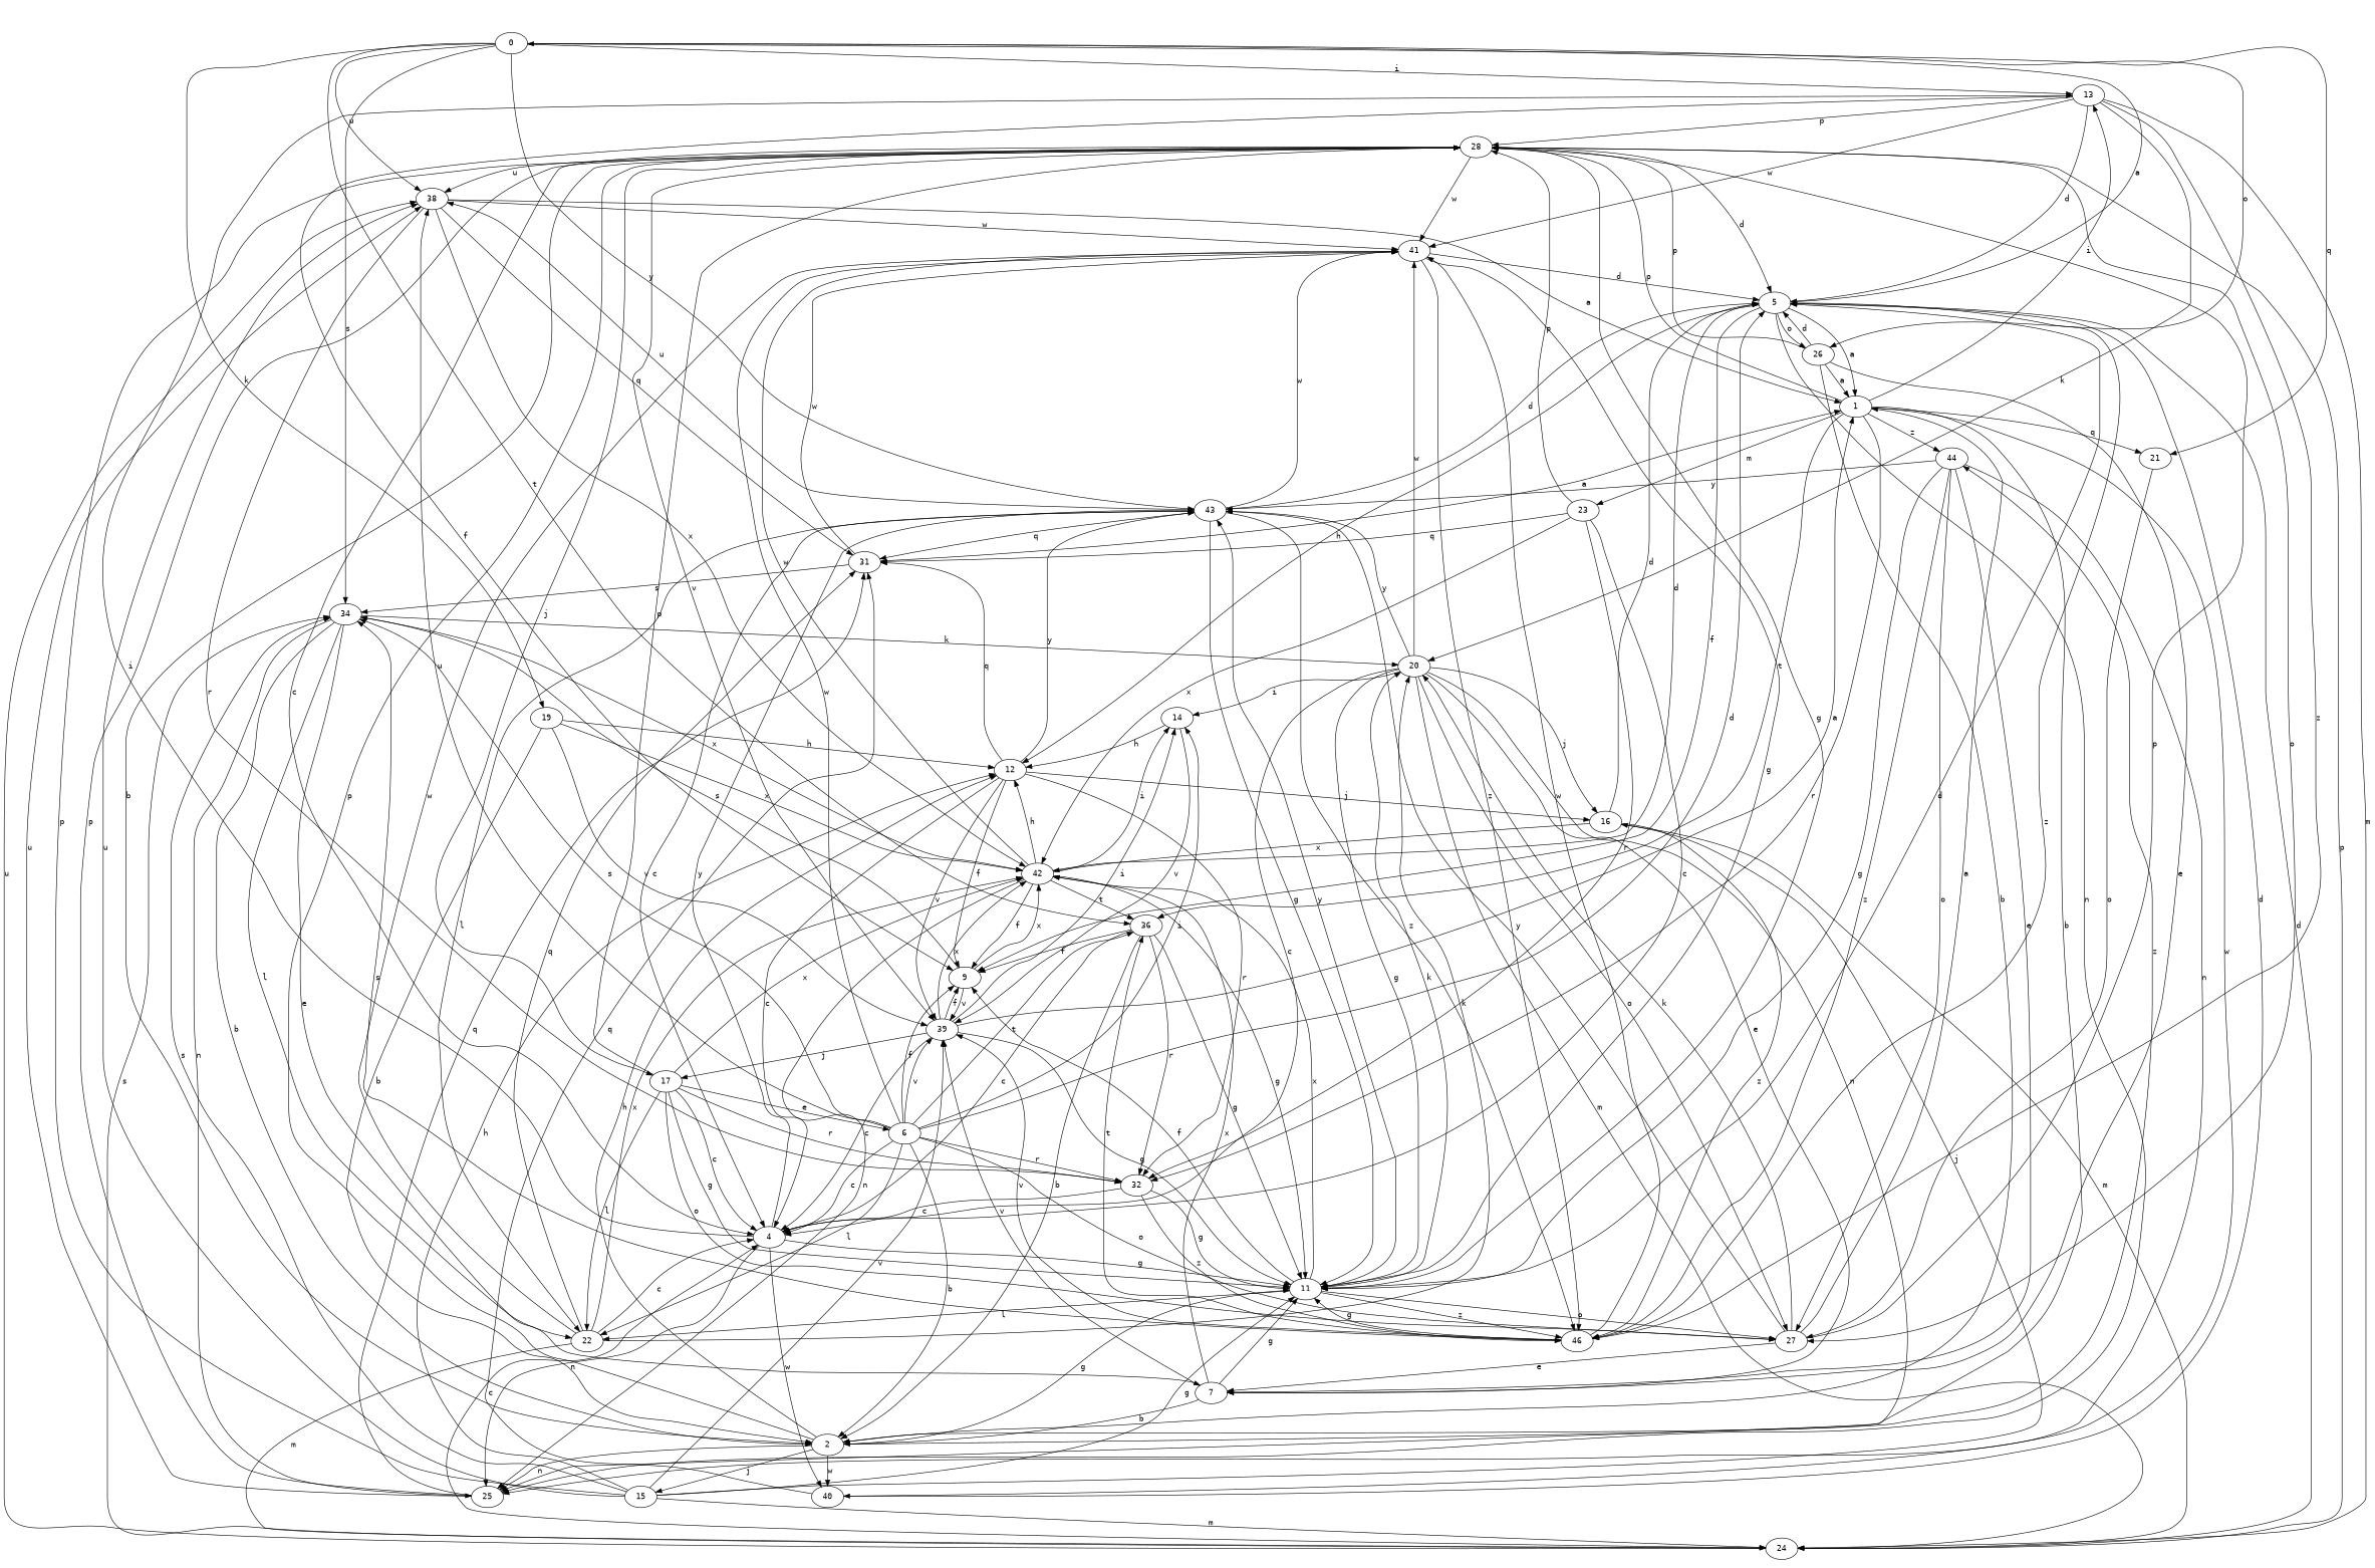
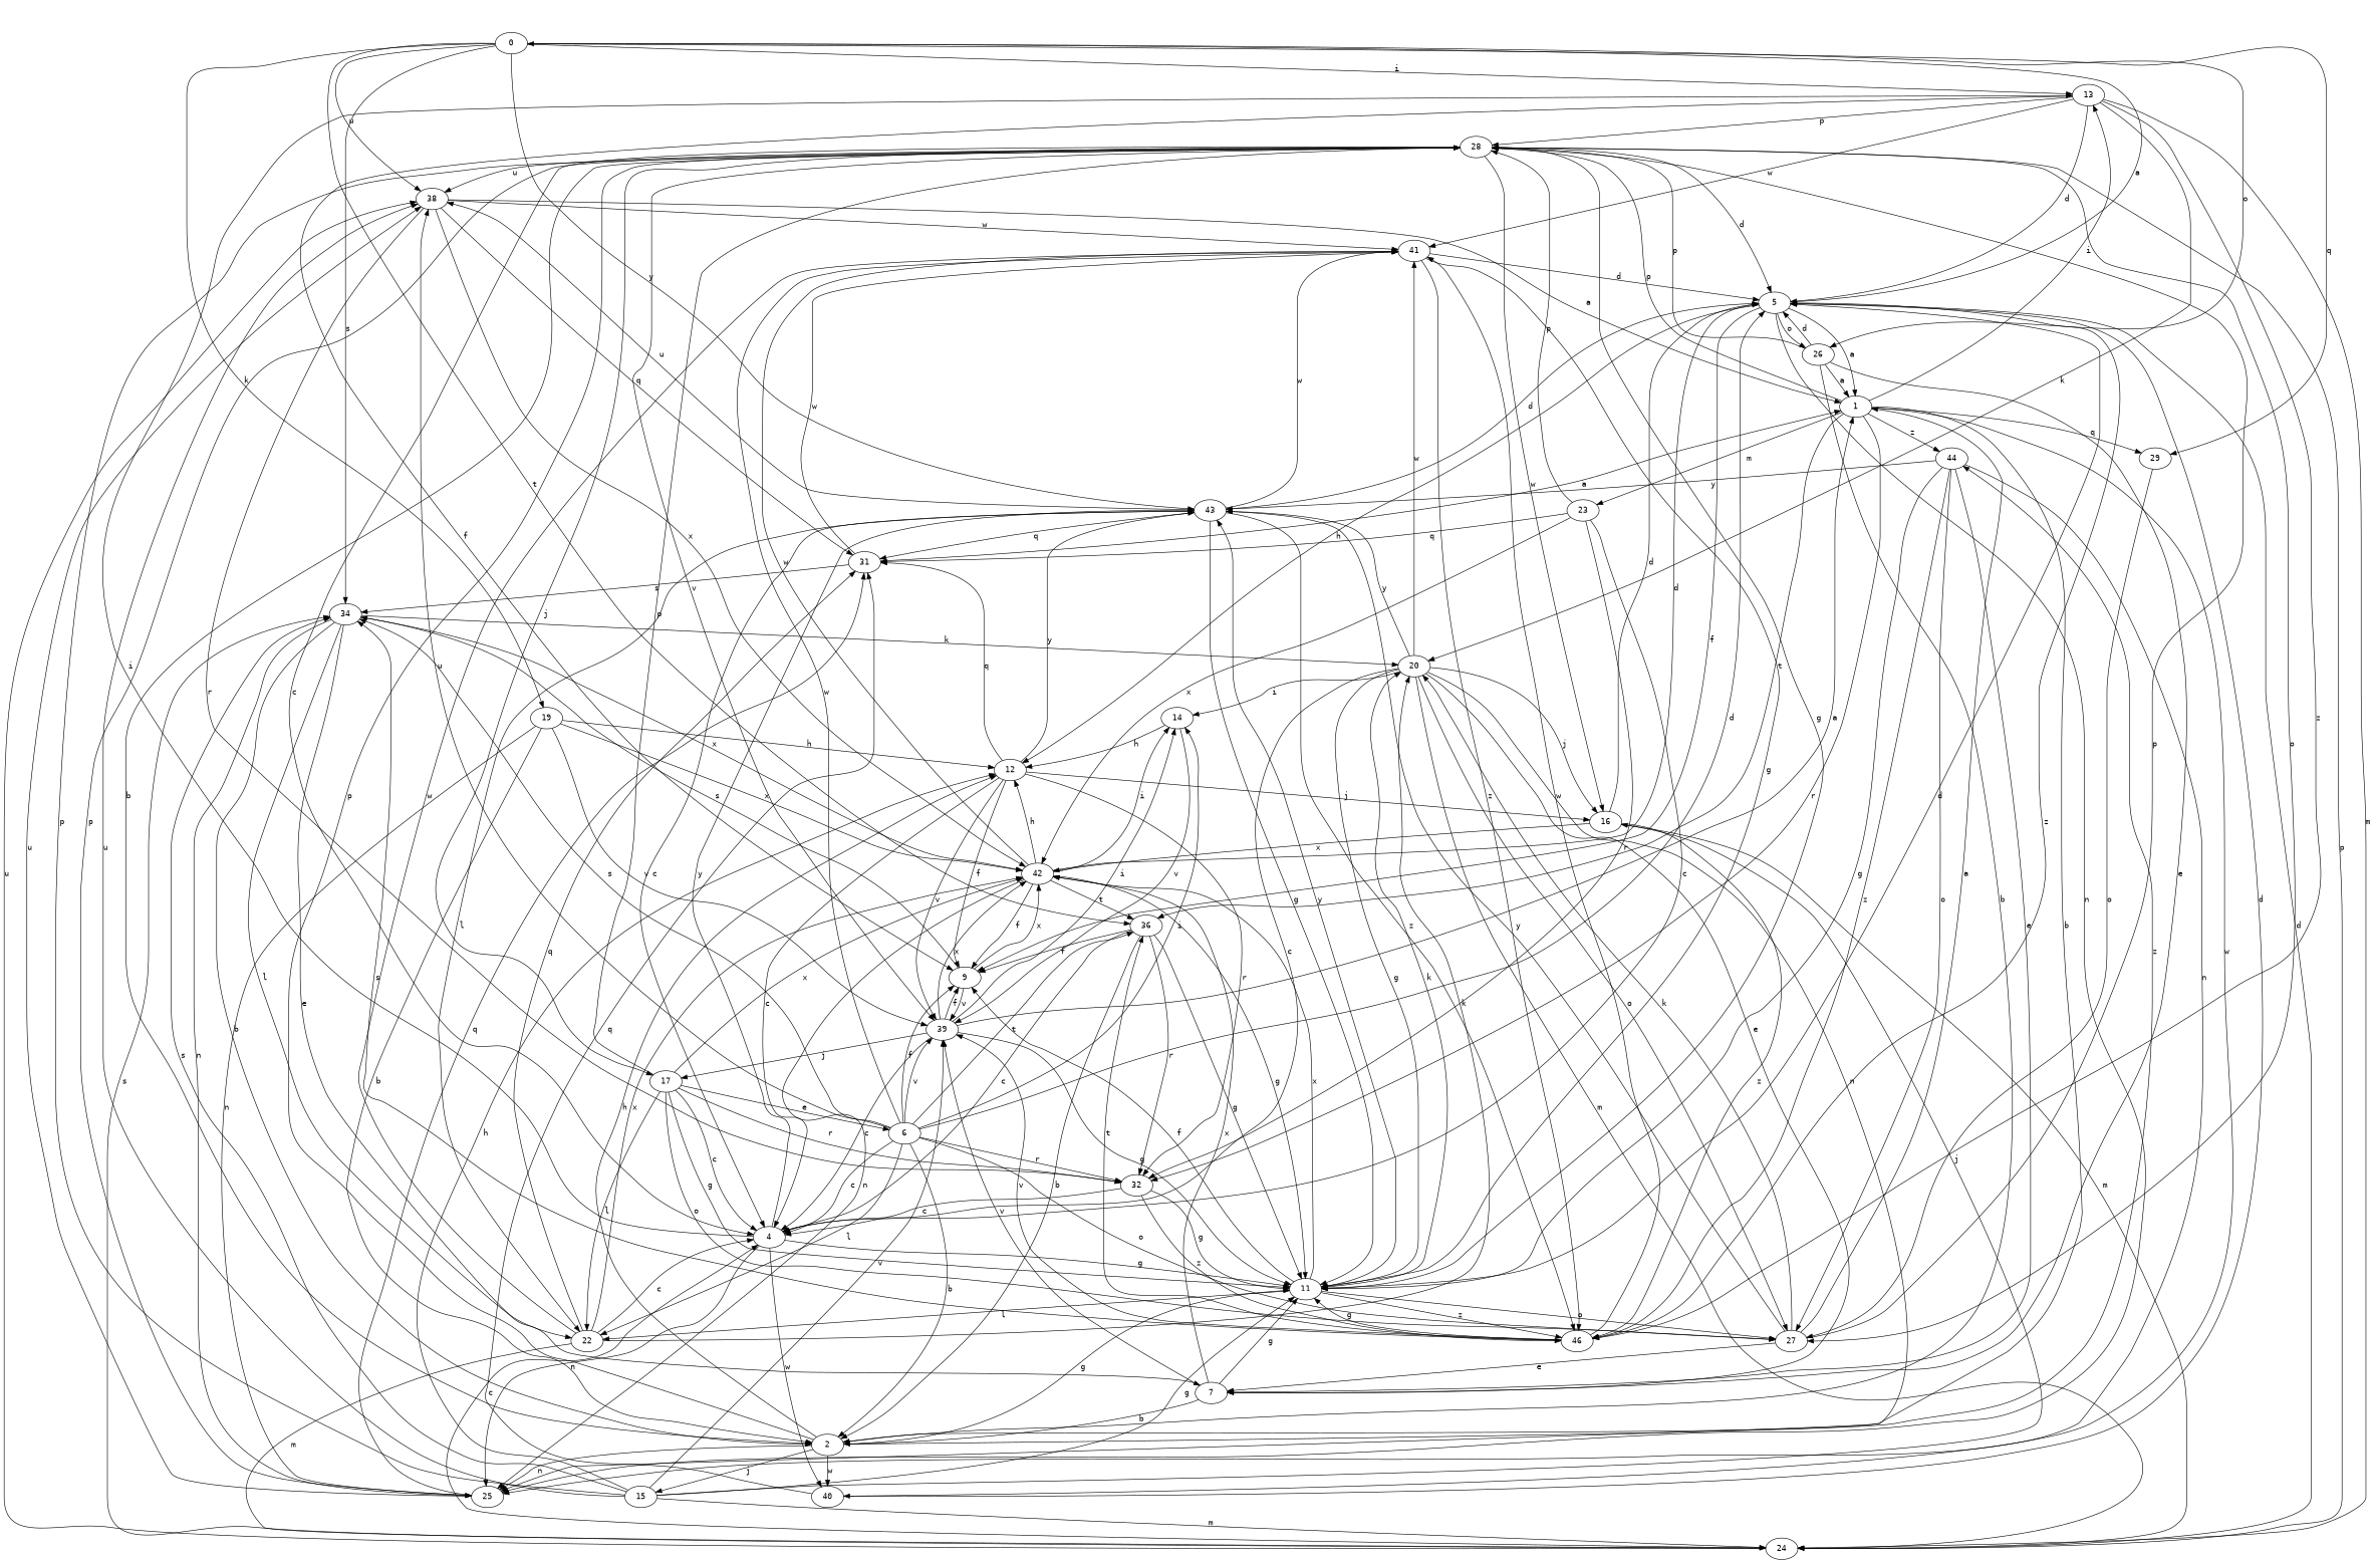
  strict digraph {
    fontname="DejaVu Sans Mono"
    node [fontname="DejaVu Sans Mono"]
    edge [fontname="DejaVu Sans Mono"]
    0
    13
    19
    26
-   29 [label=21]
+   29
    34
    36
    38
    43
    28
    5
    9
    46
    41
    20
    24
    2
    12
    25
    39
    42
    1
    7
    27
    22
    32
    11
    4
    31
    23
    40
    44
    15
    17
    16
    6
    14
    0 -> 13 [label=i]
    0 -> 19 [label=k]
    0 -> 26 [label=o]
    0 -> 29 [label=q]
    0 -> 34 [label=s]
    0 -> 36 [label=t]
    0 -> 38 [label=u]
    0 -> 43 [label=y]
    13 -> 28 [label=p]
    13 -> 5 [label=d]
    13 -> 9 [label=f]
    13 -> 46 [label=z]
    13 -> 41 [label=w]
    13 -> 20 [label=k]
    13 -> 24 [label=m]
    19 -> 2 [label=b]
    19 -> 12 [label=h]
+   19 -> 25 [label=n]
    19 -> 39 [label=v]
    19 -> 42 [label=x]
    26 -> 28 [label=p]
    26 -> 5 [label=d]
    26 -> 2 [label=b]
    26 -> 1 [label=a]
    26 -> 7 [label=e]
    29 -> 27 [label=o]
    34 -> 20 [label=k]
    34 -> 2 [label=b]
    34 -> 25 [label=n]
    34 -> 42 [label=x]
    34 -> 7 [label=e]
    34 -> 22 [label=l]
    36 -> 9 [label=f]
    36 -> 2 [label=b]
    36 -> 32 [label=r]
    36 -> 11 [label=g]
    36 -> 4 [label=c]
    38 -> 41 [label=w]
    38 -> 42 [label=x]
    38 -> 1 [label=a]
    38 -> 32 [label=r]
    38 -> 31 [label=q]
    43 -> 38 [label=u]
    43 -> 5 [label=d]
    43 -> 46 [label=z]
    43 -> 41 [label=w]
    43 -> 22 [label=l]
    43 -> 11 [label=g]
    43 -> 4 [label=c]
    43 -> 31 [label=q]
    28 -> 38 [label=u]
    28 -> 5 [label=d]
-   28 -> 41 [label=w]
+   28 -> 16 [label=w]
    28 -> 2 [label=b]
    28 -> 39 [label=v]
    28 -> 27 [label=o]
    28 -> 11 [label=g]
    28 -> 4 [label=c]
    28 -> 17 [label=j]
    5 -> 0 [label=a]
    5 -> 26 [label=o]
    5 -> 9 [label=f]
    5 -> 46 [label=z]
    5 -> 12 [label=h]
    5 -> 25 [label=n]
    5 -> 1 [label=a]
    9 -> 34 [label=s]
    9 -> 39 [label=v]
    9 -> 42 [label=x]
    46 -> 34 [label=s]
    46 -> 36 [label=t]
    46 -> 41 [label=w]
    46 -> 39 [label=v]
    46 -> 11 [label=g]
    41 -> 5 [label=d]
    41 -> 46 [label=z]
    41 -> 11 [label=g]
    20 -> 43 [label=y]
    20 -> 41 [label=w]
    20 -> 24 [label=m]
    20 -> 25 [label=n]
    20 -> 7 [label=e]
    20 -> 27 [label=o]
    20 -> 11 [label=g]
    20 -> 4 [label=c]
    20 -> 16 [label=j]
    20 -> 14 [label=i]
    24 -> 34 [label=s]
    24 -> 38 [label=u]
    24 -> 28 [label=p]
    24 -> 5 [label=d]
    24 -> 4 [label=c]
    2 -> 28 [label=p]
    2 -> 12 [label=h]
    2 -> 25 [label=n]
    2 -> 11 [label=g]
    2 -> 40 [label=w]
    2 -> 44 [label=z]
    2 -> 15 [label=j]
    12 -> 43 [label=y]
    12 -> 9 [label=f]
    12 -> 39 [label=v]
    12 -> 32 [label=r]
    12 -> 4 [label=c]
    12 -> 31 [label=q]
    12 -> 16 [label=j]
    25 -> 38 [label=u]
    25 -> 28 [label=p]
    25 -> 31 [label=q]
    39 -> 9 [label=f]
    39 -> 42 [label=x]
    39 -> 1 [label=a]
    39 -> 11 [label=g]
    39 -> 4 [label=c]
    39 -> 17 [label=j]
    39 -> 14 [label=i]
    42 -> 36 [label=t]
    42 -> 5 [label=d]
    42 -> 9 [label=f]
    42 -> 41 [label=w]
    42 -> 12 [label=h]
    42 -> 25 [label=n]
    42 -> 11 [label=g]
    42 -> 14 [label=i]
    1 -> 13 [label=i]
    1 -> 29 [label=q]
    1 -> 36 [label=t]
    1 -> 28 [label=p]
    1 -> 2 [label=b]
    1 -> 32 [label=r]
    1 -> 23 [label=m]
    1 -> 40 [label=w]
    1 -> 44 [label=z]
    7 -> 2 [label=b]
    7 -> 39 [label=v]
    7 -> 42 [label=x]
    7 -> 11 [label=g]
    27 -> 43 [label=y]
    27 -> 28 [label=p]
    27 -> 20 [label=k]
    27 -> 1 [label=a]
    27 -> 7 [label=e]
    22 -> 41 [label=w]
    22 -> 20 [label=k]
    22 -> 24 [label=m]
    22 -> 42 [label=x]
    22 -> 4 [label=c]
    22 -> 31 [label=q]
    32 -> 46 [label=z]
    32 -> 11 [label=g]
    32 -> 4 [label=c]
    11 -> 43 [label=y]
    11 -> 5 [label=d]
    11 -> 9 [label=f]
    11 -> 46 [label=z]
    11 -> 20 [label=k]
    11 -> 42 [label=x]
    11 -> 27 [label=o]
    11 -> 22 [label=l]
    4 -> 13 [label=i]
    4 -> 43 [label=y]
    4 -> 25 [label=n]
    4 -> 11 [label=g]
    4 -> 40 [label=w]
    31 -> 34 [label=s]
    31 -> 41 [label=w]
    31 -> 1 [label=a]
    23 -> 28 [label=p]
    23 -> 42 [label=x]
    23 -> 32 [label=r]
    23 -> 4 [label=c]
    23 -> 31 [label=q]
    40 -> 5 [label=d]
    40 -> 31 [label=q]
    44 -> 43 [label=y]
    44 -> 46 [label=z]
    44 -> 25 [label=n]
    44 -> 7 [label=e]
    44 -> 27 [label=o]
    44 -> 11 [label=g]
    15 -> 34 [label=s]
    15 -> 38 [label=u]
    15 -> 28 [label=p]
    15 -> 24 [label=m]
    15 -> 12 [label=h]
    15 -> 39 [label=v]
    15 -> 11 [label=g]
    15 -> 16 [label=j]
    17 -> 28 [label=p]
    17 -> 42 [label=x]
    17 -> 27 [label=o]
    17 -> 22 [label=l]
    17 -> 32 [label=r]
    17 -> 11 [label=g]
    17 -> 4 [label=c]
    17 -> 6 [label=e]
    16 -> 5 [label=d]
    16 -> 46 [label=z]
    16 -> 24 [label=m]
    16 -> 42 [label=x]
    6 -> 34 [label=s]
    6 -> 36 [label=t]
    6 -> 38 [label=u]
    6 -> 5 [label=d]
    6 -> 9 [label=f]
    6 -> 41 [label=w]
    6 -> 2 [label=b]
    6 -> 39 [label=v]
    6 -> 27 [label=o]
    6 -> 22 [label=l]
    6 -> 32 [label=r]
    6 -> 4 [label=c]
    6 -> 14 [label=i]
    14 -> 12 [label=h]
    14 -> 39 [label=v]
  }
